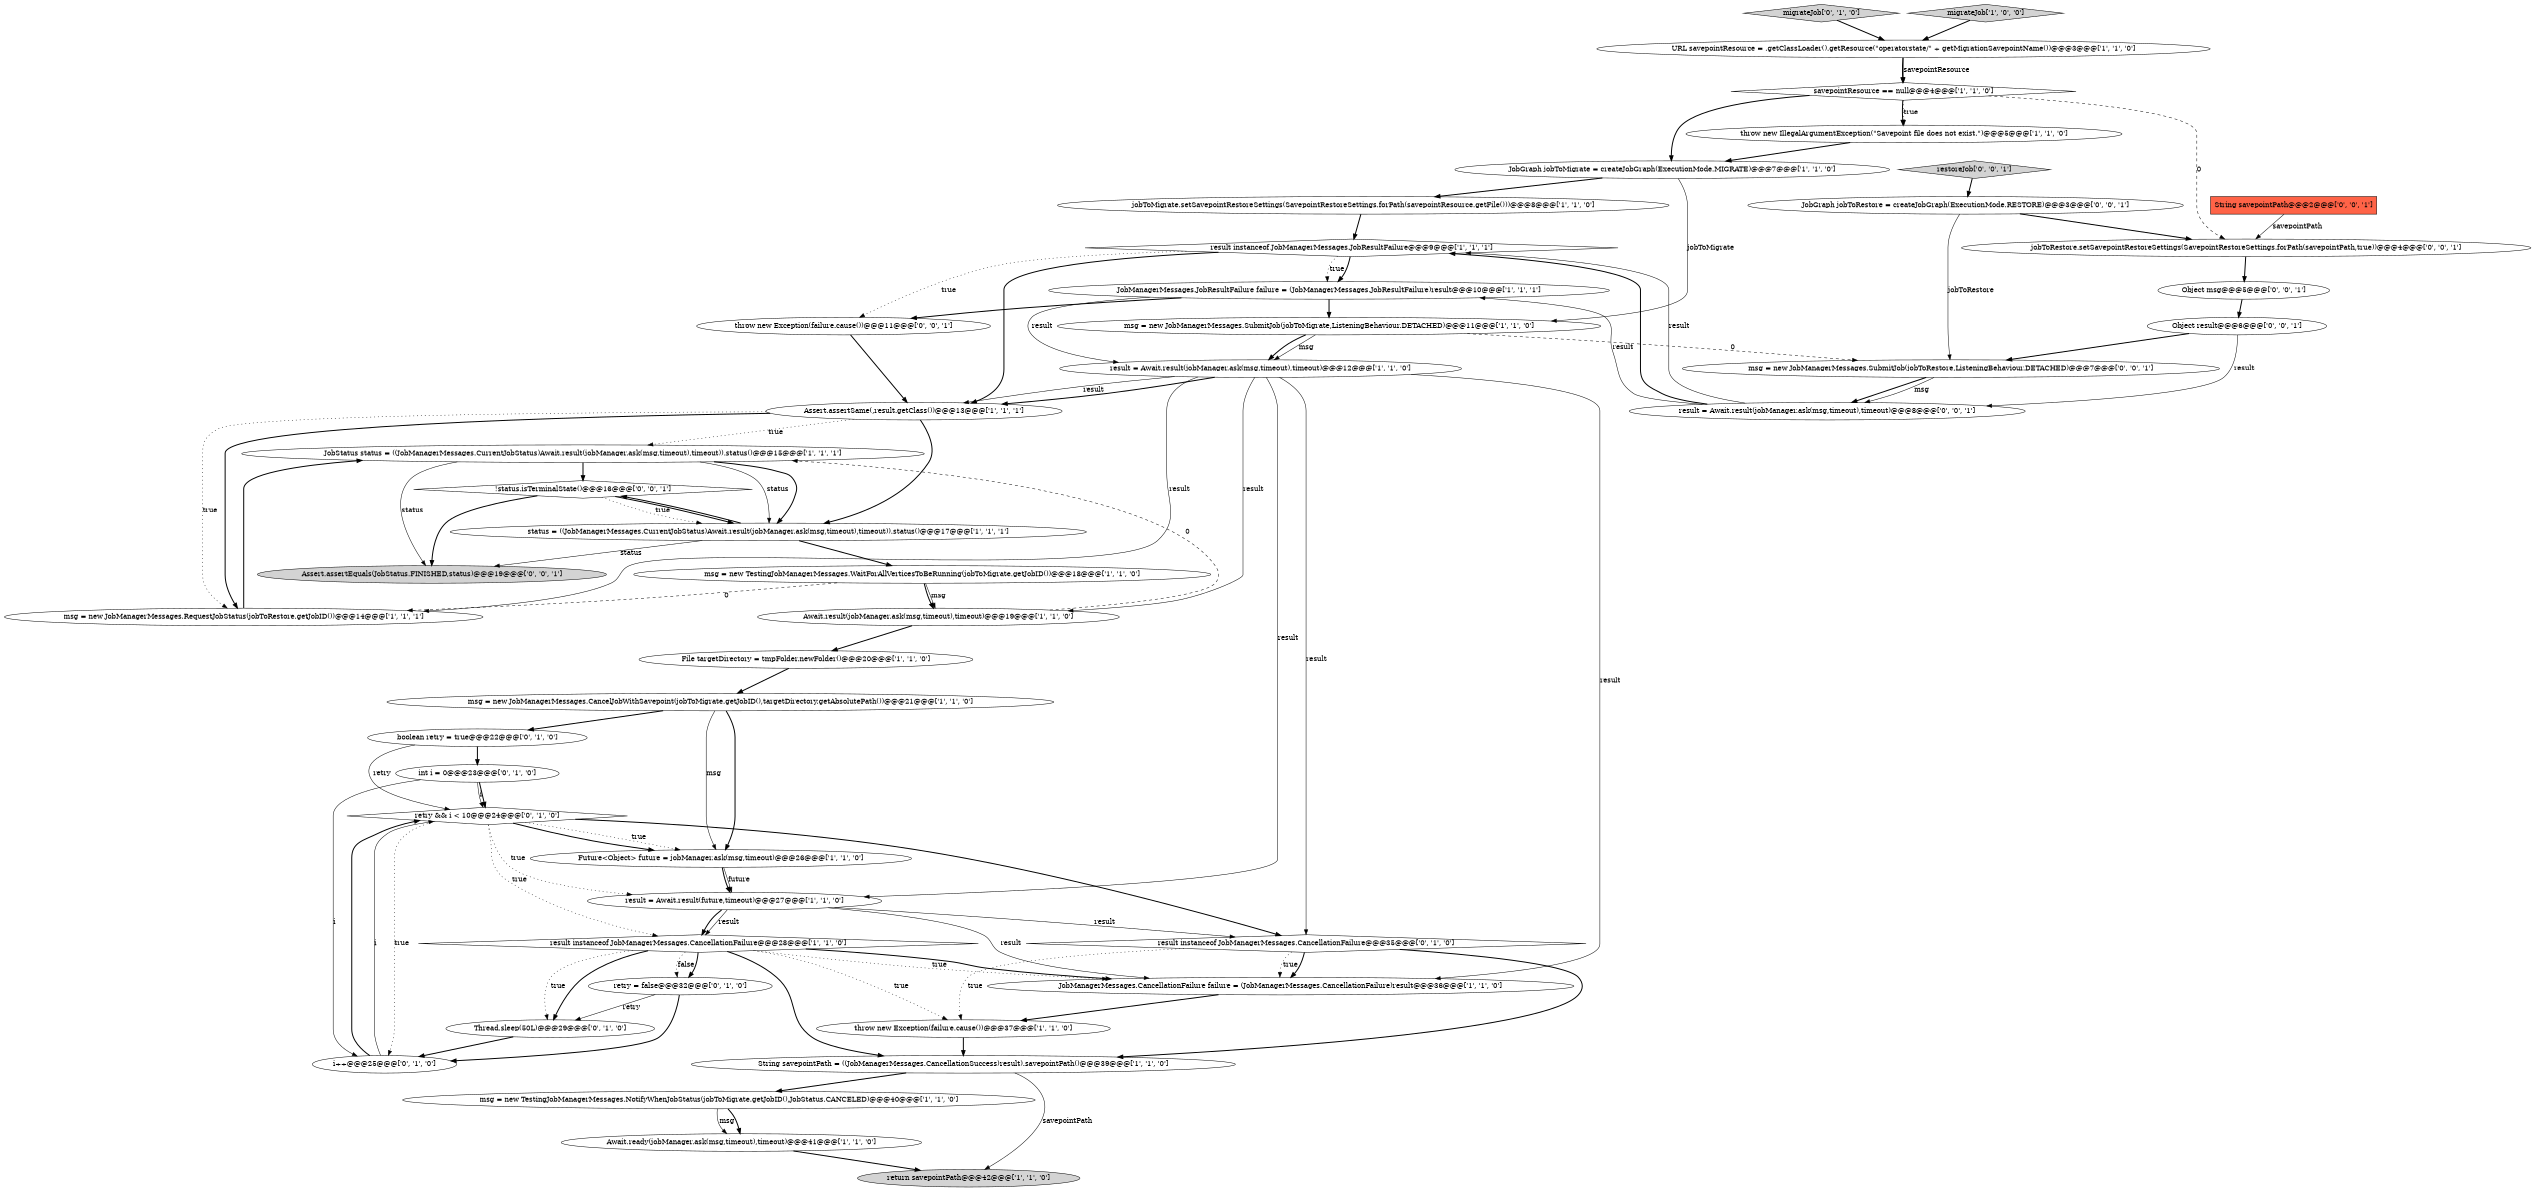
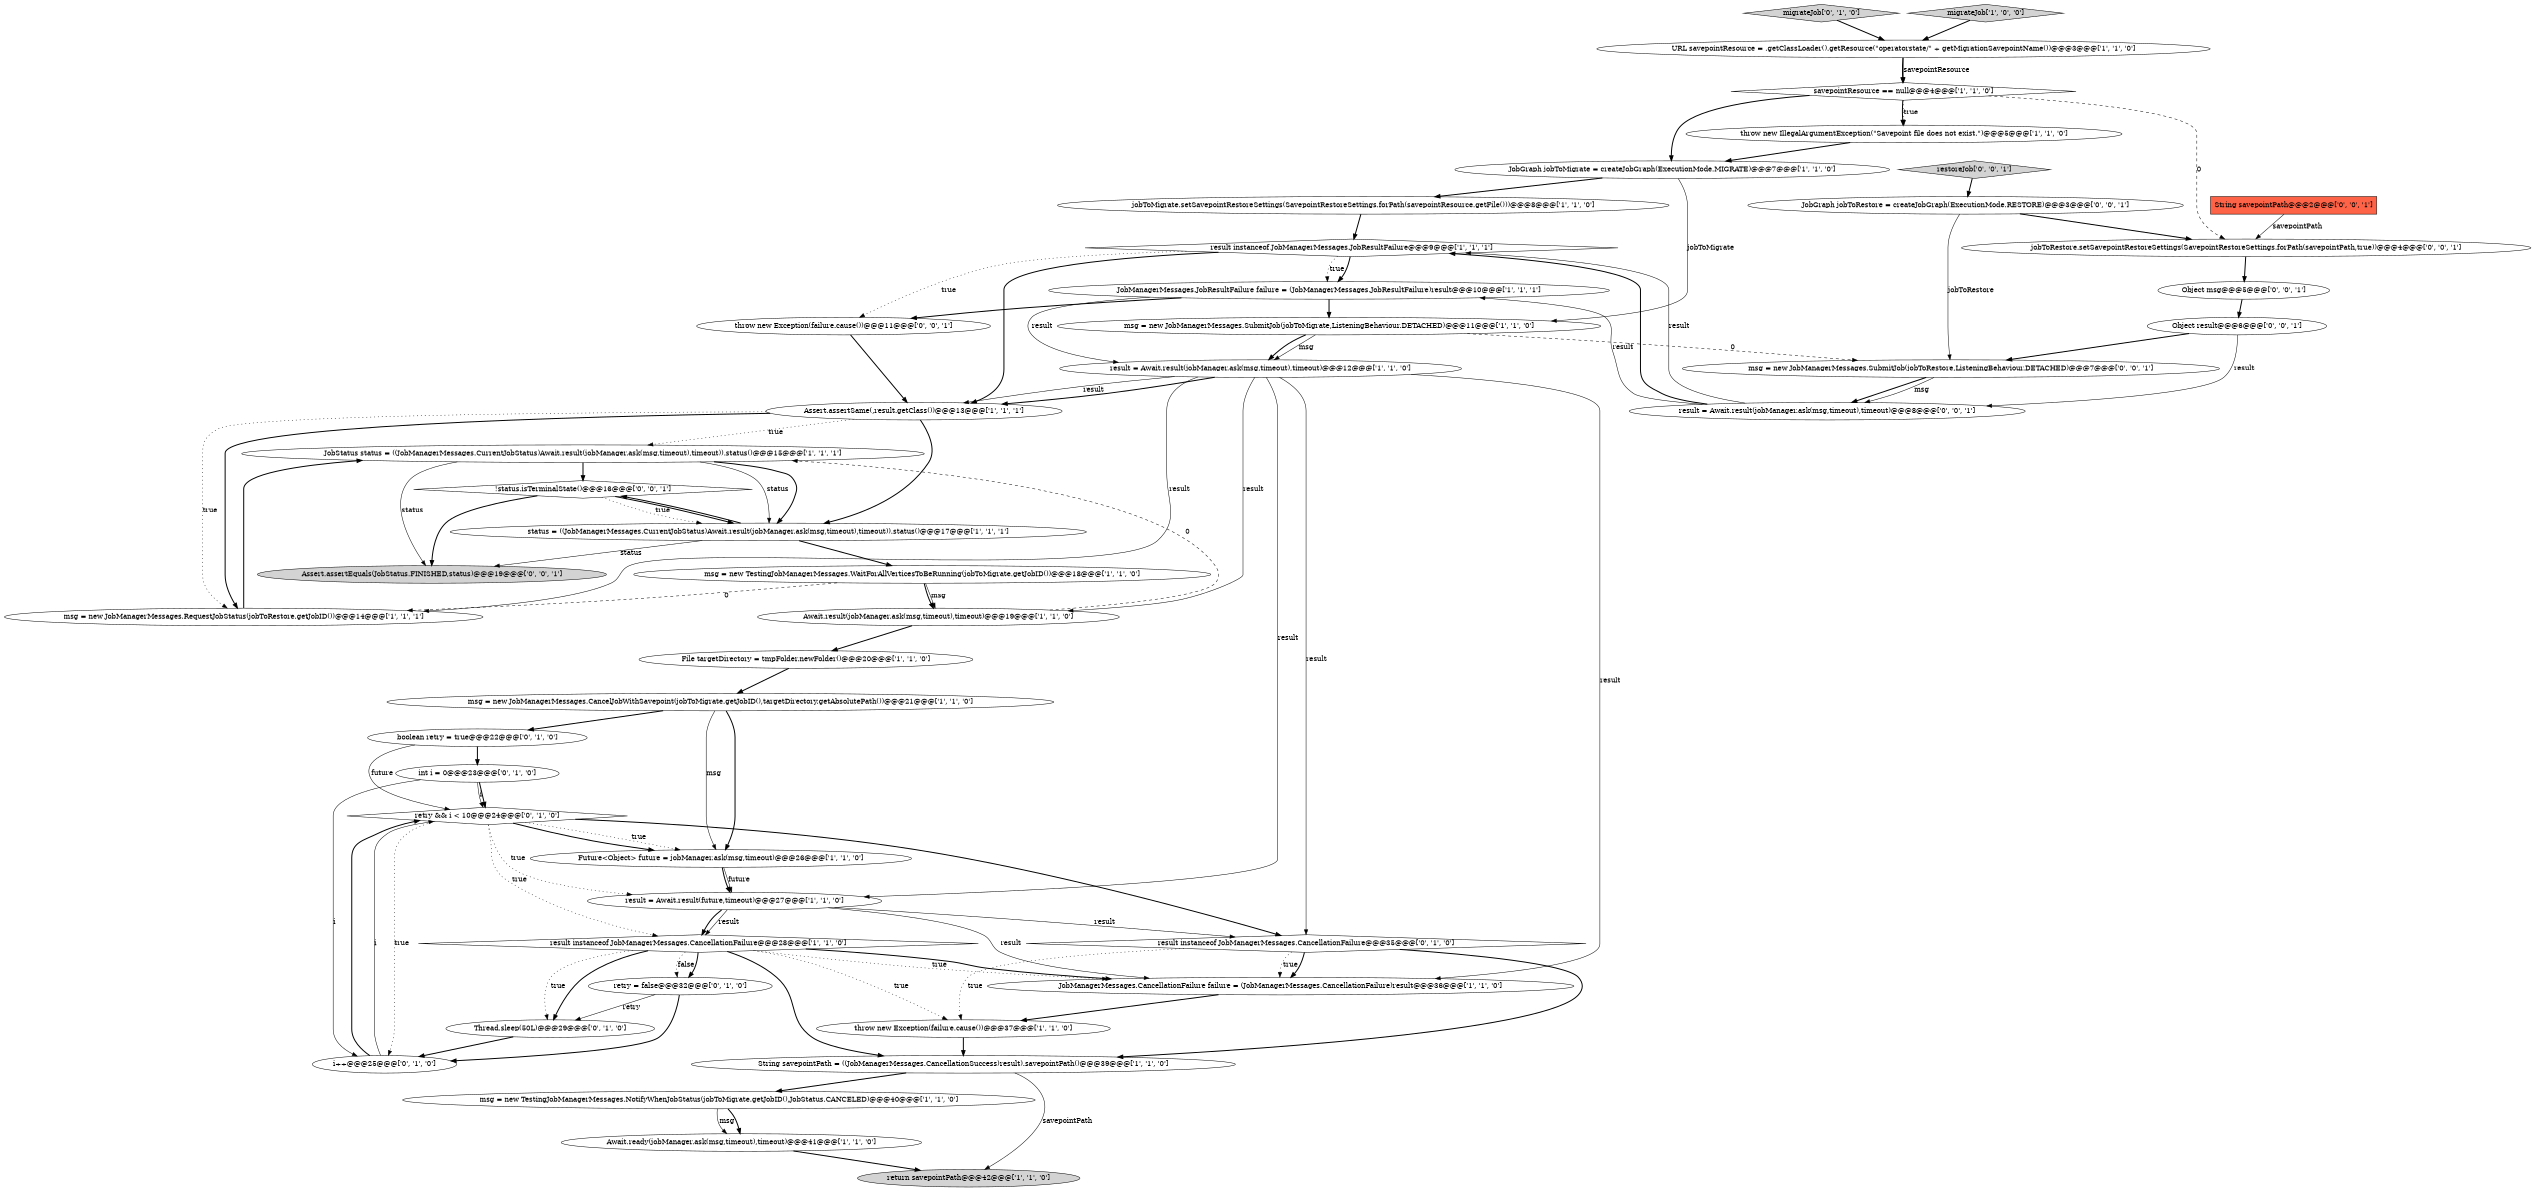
  digraph {
    node [fillcolor=white shape=ellipse style=filled]
    edge [style=bold]
    n1 [label="JobStatus status = ((JobManagerMessages.CurrentJobStatus)Await.result(jobManager.ask(msg,timeout),timeout)).status()@@@15@@@['1', '1', '1']"]
    n2 [label="!status.isTerminalState()@@@16@@@['0', '0', '1']" shape=diamond]
    n3 [label="status = ((JobManagerMessages.CurrentJobStatus)Await.result(jobManager.ask(msg,timeout),timeout)).status()@@@17@@@['1', '1', '1']"]
    n4 [fillcolor=lightgray label="Assert.assertEquals(JobStatus.FINISHED,status)@@@19@@@['0', '0', '1']"]
    n5 [label="msg = new TestingJobManagerMessages.WaitForAllVerticesToBeRunning(jobToMigrate.getJobID())@@@18@@@['1', '1', '0']"]
    n6 [label="msg = new TestingJobManagerMessages.NotifyWhenJobStatus(jobToMigrate.getJobID(),JobStatus.CANCELED)@@@40@@@['1', '1', '0']"]
    n7 [label="Await.ready(jobManager.ask(msg,timeout),timeout)@@@41@@@['1', '1', '0']"]
    n8 [fillcolor=lightgray label="return savepointPath@@@42@@@['1', '1', '0']"]
    n9 [label="File targetDirectory = tmpFolder.newFolder()@@@20@@@['1', '1', '0']"]
    n10 [label="msg = new JobManagerMessages.CancelJobWithSavepoint(jobToMigrate.getJobID(),targetDirectory.getAbsolutePath())@@@21@@@['1', '1', '0']"]
    n11 [label="boolean retry = true@@@22@@@['0', '1', '0']"]
    n12 [label="Future<Object> future = jobManager.ask(msg,timeout)@@@26@@@['1', '1', '0']"]
    n13 [label="String savepointPath = ((JobManagerMessages.CancellationSuccess)result).savepointPath()@@@39@@@['1', '1', '0']"]
    n14 [label="Object result@@@6@@@['0', '0', '1']"]
    n15 [label="result = Await.result(jobManager.ask(msg,timeout),timeout)@@@8@@@['0', '0', '1']"]
    n16 [label="msg = new JobManagerMessages.SubmitJob(jobToRestore,ListeningBehaviour.DETACHED)@@@7@@@['0', '0', '1']"]
    n17 [label="result instanceof JobManagerMessages.JobResultFailure@@@9@@@['1', '1', '1']" shape=diamond]
    n18 [label="JobManagerMessages.JobResultFailure failure = (JobManagerMessages.JobResultFailure)result@@@10@@@['1', '1', '1']"]
    n19 [label="Assert.assertSame(,result.getClass())@@@13@@@['1', '1', '1']"]
    n20 [label="msg = new JobManagerMessages.RequestJobStatus(jobToRestore.getJobID())@@@14@@@['1', '1', '1']"]
    n21 [label="Thread.sleep(50L)@@@29@@@['0', '1', '0']"]
    n22 [label="i++@@@25@@@['0', '1', '0']"]
    n23 [label="retry && i < 10@@@24@@@['0', '1', '0']" shape=diamond]
    n24 [label="int i = 0@@@23@@@['0', '1', '0']"]
    n25 [label="result = Await.result(future,timeout)@@@27@@@['1', '1', '0']"]
    n26 [label="Await.result(jobManager.ask(msg,timeout),timeout)@@@19@@@['1', '1', '0']"]
    n27 [label="URL savepointResource = .getClassLoader().getResource(\"operatorstate/\" + getMigrationSavepointName())@@@3@@@['1', '1', '0']"]
    n28 [label="savepointResource == null@@@4@@@['1', '1', '0']" shape=diamond]
    n29 [label="JobGraph jobToMigrate = createJobGraph(ExecutionMode.MIGRATE)@@@7@@@['1', '1', '0']"]
    n30 [label="throw new IllegalArgumentException(\"Savepoint file does not exist.\")@@@5@@@['1', '1', '0']"]
    n31 [label="jobToRestore.setSavepointRestoreSettings(SavepointRestoreSettings.forPath(savepointPath,true))@@@4@@@['0', '0', '1']"]
    n32 [label="jobToMigrate.setSavepointRestoreSettings(SavepointRestoreSettings.forPath(savepointResource.getFile()))@@@8@@@['1', '1', '0']"]
    n33 [label="msg = new JobManagerMessages.SubmitJob(jobToMigrate,ListeningBehaviour.DETACHED)@@@11@@@['1', '1', '0']"]
    n34 [label="result = Await.result(jobManager.ask(msg,timeout),timeout)@@@12@@@['1', '1', '0']"]
    n35 [label="throw new Exception(failure.cause())@@@11@@@['0', '0', '1']"]
    n36 [fillcolor=lightgray label="restoreJob['0', '0', '1']" shape=diamond]
    n37 [label="JobGraph jobToRestore = createJobGraph(ExecutionMode.RESTORE)@@@3@@@['0', '0', '1']"]
    n38 [fillcolor=tomato label="String savepointPath@@@2@@@['0', '0', '1']" shape=box]
    n39 [label="Object msg@@@5@@@['0', '0', '1']"]
    n40 [label="result instanceof JobManagerMessages.CancellationFailure@@@35@@@['0', '1', '0']" shape=diamond]
    n41 [label="JobManagerMessages.CancellationFailure failure = (JobManagerMessages.CancellationFailure)result@@@36@@@['1', '1', '0']"]
    n42 [label="result instanceof JobManagerMessages.CancellationFailure@@@28@@@['1', '1', '0']" shape=diamond]
    n43 [fillcolor=lightgray label="migrateJob['0', '1', '0']" shape=diamond]
    n44 [label="retry = false@@@32@@@['0', '1', '0']"]
    n45 [label="throw new Exception(failure.cause())@@@37@@@['1', '1', '0']"]
    n46 [fillcolor=lightgray label="migrateJob['1', '0', '0']" shape=diamond]
    n1 -> n2
    n1 -> n3
    n1 -> n3 [label=status style=solid]
    n1 -> n4 [label=status style=solid]
    n2 -> n3 [label=true style=dotted]
    n2 -> n3
    n2 -> n4
    n3 -> n2
    n3 -> n4 [label=status style=solid]
    n3 -> n5
    n5 -> n20 [label=0 style=dashed]
    n5 -> n26
    n5 -> n26 [label=msg style=solid]
    n6 -> n7 [label=msg style=solid]
    n6 -> n7
    n7 -> n8
    n9 -> n10
    n10 -> n11
    n10 -> n12
    n10 -> n12 [label=msg style=solid]
-   n11 -> n23 [label=retry style=solid]
+   n11 -> n23 [label=future style=solid]
    n11 -> n24
    n12 -> n25
    n12 -> n25 [label=future style=solid]
    n13 -> n6
    n13 -> n8 [label=savepointPath style=solid]
    n14 -> n15 [label=result style=solid]
    n14 -> n16
    n15 -> n17
    n15 -> n17 [label=result style=solid]
    n15 -> n18 [label=result style=solid]
    n16 -> n15
    n16 -> n15 [label=msg style=solid]
    n17 -> n18 [label=true style=dotted]
    n17 -> n18
    n17 -> n19
    n17 -> n35 [label=true style=dotted]
    n18 -> n33
    n18 -> n34 [label=result style=solid]
    n18 -> n35
    n19 -> n1 [label=true style=dotted]
    n19 -> n3
    n19 -> n20 [label=true style=dotted]
    n19 -> n20
    n20 -> n1
    n21 -> n22
    n22 -> n23 [label=i style=solid]
    n22 -> n23
    n23 -> n12 [label=true style=dotted]
    n23 -> n12
    n23 -> n22 [label=true style=dotted]
    n23 -> n25 [label=true style=dotted]
    n23 -> n40
    n23 -> n42 [label=true style=dotted]
    n24 -> n22 [label=i style=solid]
    n24 -> n23
    n24 -> n23 [label=i style=solid]
    n25 -> n40 [label=result style=solid]
    n25 -> n41 [label=result style=solid]
    n25 -> n42 [label=result style=solid]
    n25 -> n42
    n26 -> n1 [label=0 style=dashed]
    n26 -> n9
    n27 -> n28
    n27 -> n28 [label=savepointResource style=solid]
    n28 -> n29
    n28 -> n30
    n28 -> n30 [label=true style=dotted]
    n28 -> n31 [label=0 style=dashed]
    n29 -> n32
    n29 -> n33 [label=jobToMigrate style=solid]
    n30 -> n29
    n31 -> n39
    n32 -> n17
    n33 -> n16 [label=0 style=dashed]
    n33 -> n34 [label=msg style=solid]
    n33 -> n34
    n34 -> n19
    n34 -> n19 [label=result style=solid]
    n34 -> n20 [label=result style=solid]
    n34 -> n25 [label=result style=solid]
    n34 -> n26 [label=result style=solid]
    n34 -> n40 [label=result style=solid]
    n34 -> n41 [label=result style=solid]
    n35 -> n19
    n36 -> n37
    n37 -> n16 [label=jobToRestore style=solid]
    n37 -> n31
    n38 -> n31 [label=savepointPath style=solid]
    n39 -> n14
    n40 -> n13
    n40 -> n41 [label=true style=dotted]
    n40 -> n41
    n40 -> n45 [label=true style=dotted]
    n41 -> n45
    n42 -> n13
    n42 -> n21
    n42 -> n21 [label=true style=dotted]
    n42 -> n41 [label=true style=dotted]
    n42 -> n41
    n42 -> n44 [label=false style=dotted]
    n42 -> n44
    n42 -> n45 [label=true style=dotted]
    n43 -> n27
    n44 -> n21 [label=retry style=solid]
    n44 -> n22
    n45 -> n13
    n46 -> n27
  }
